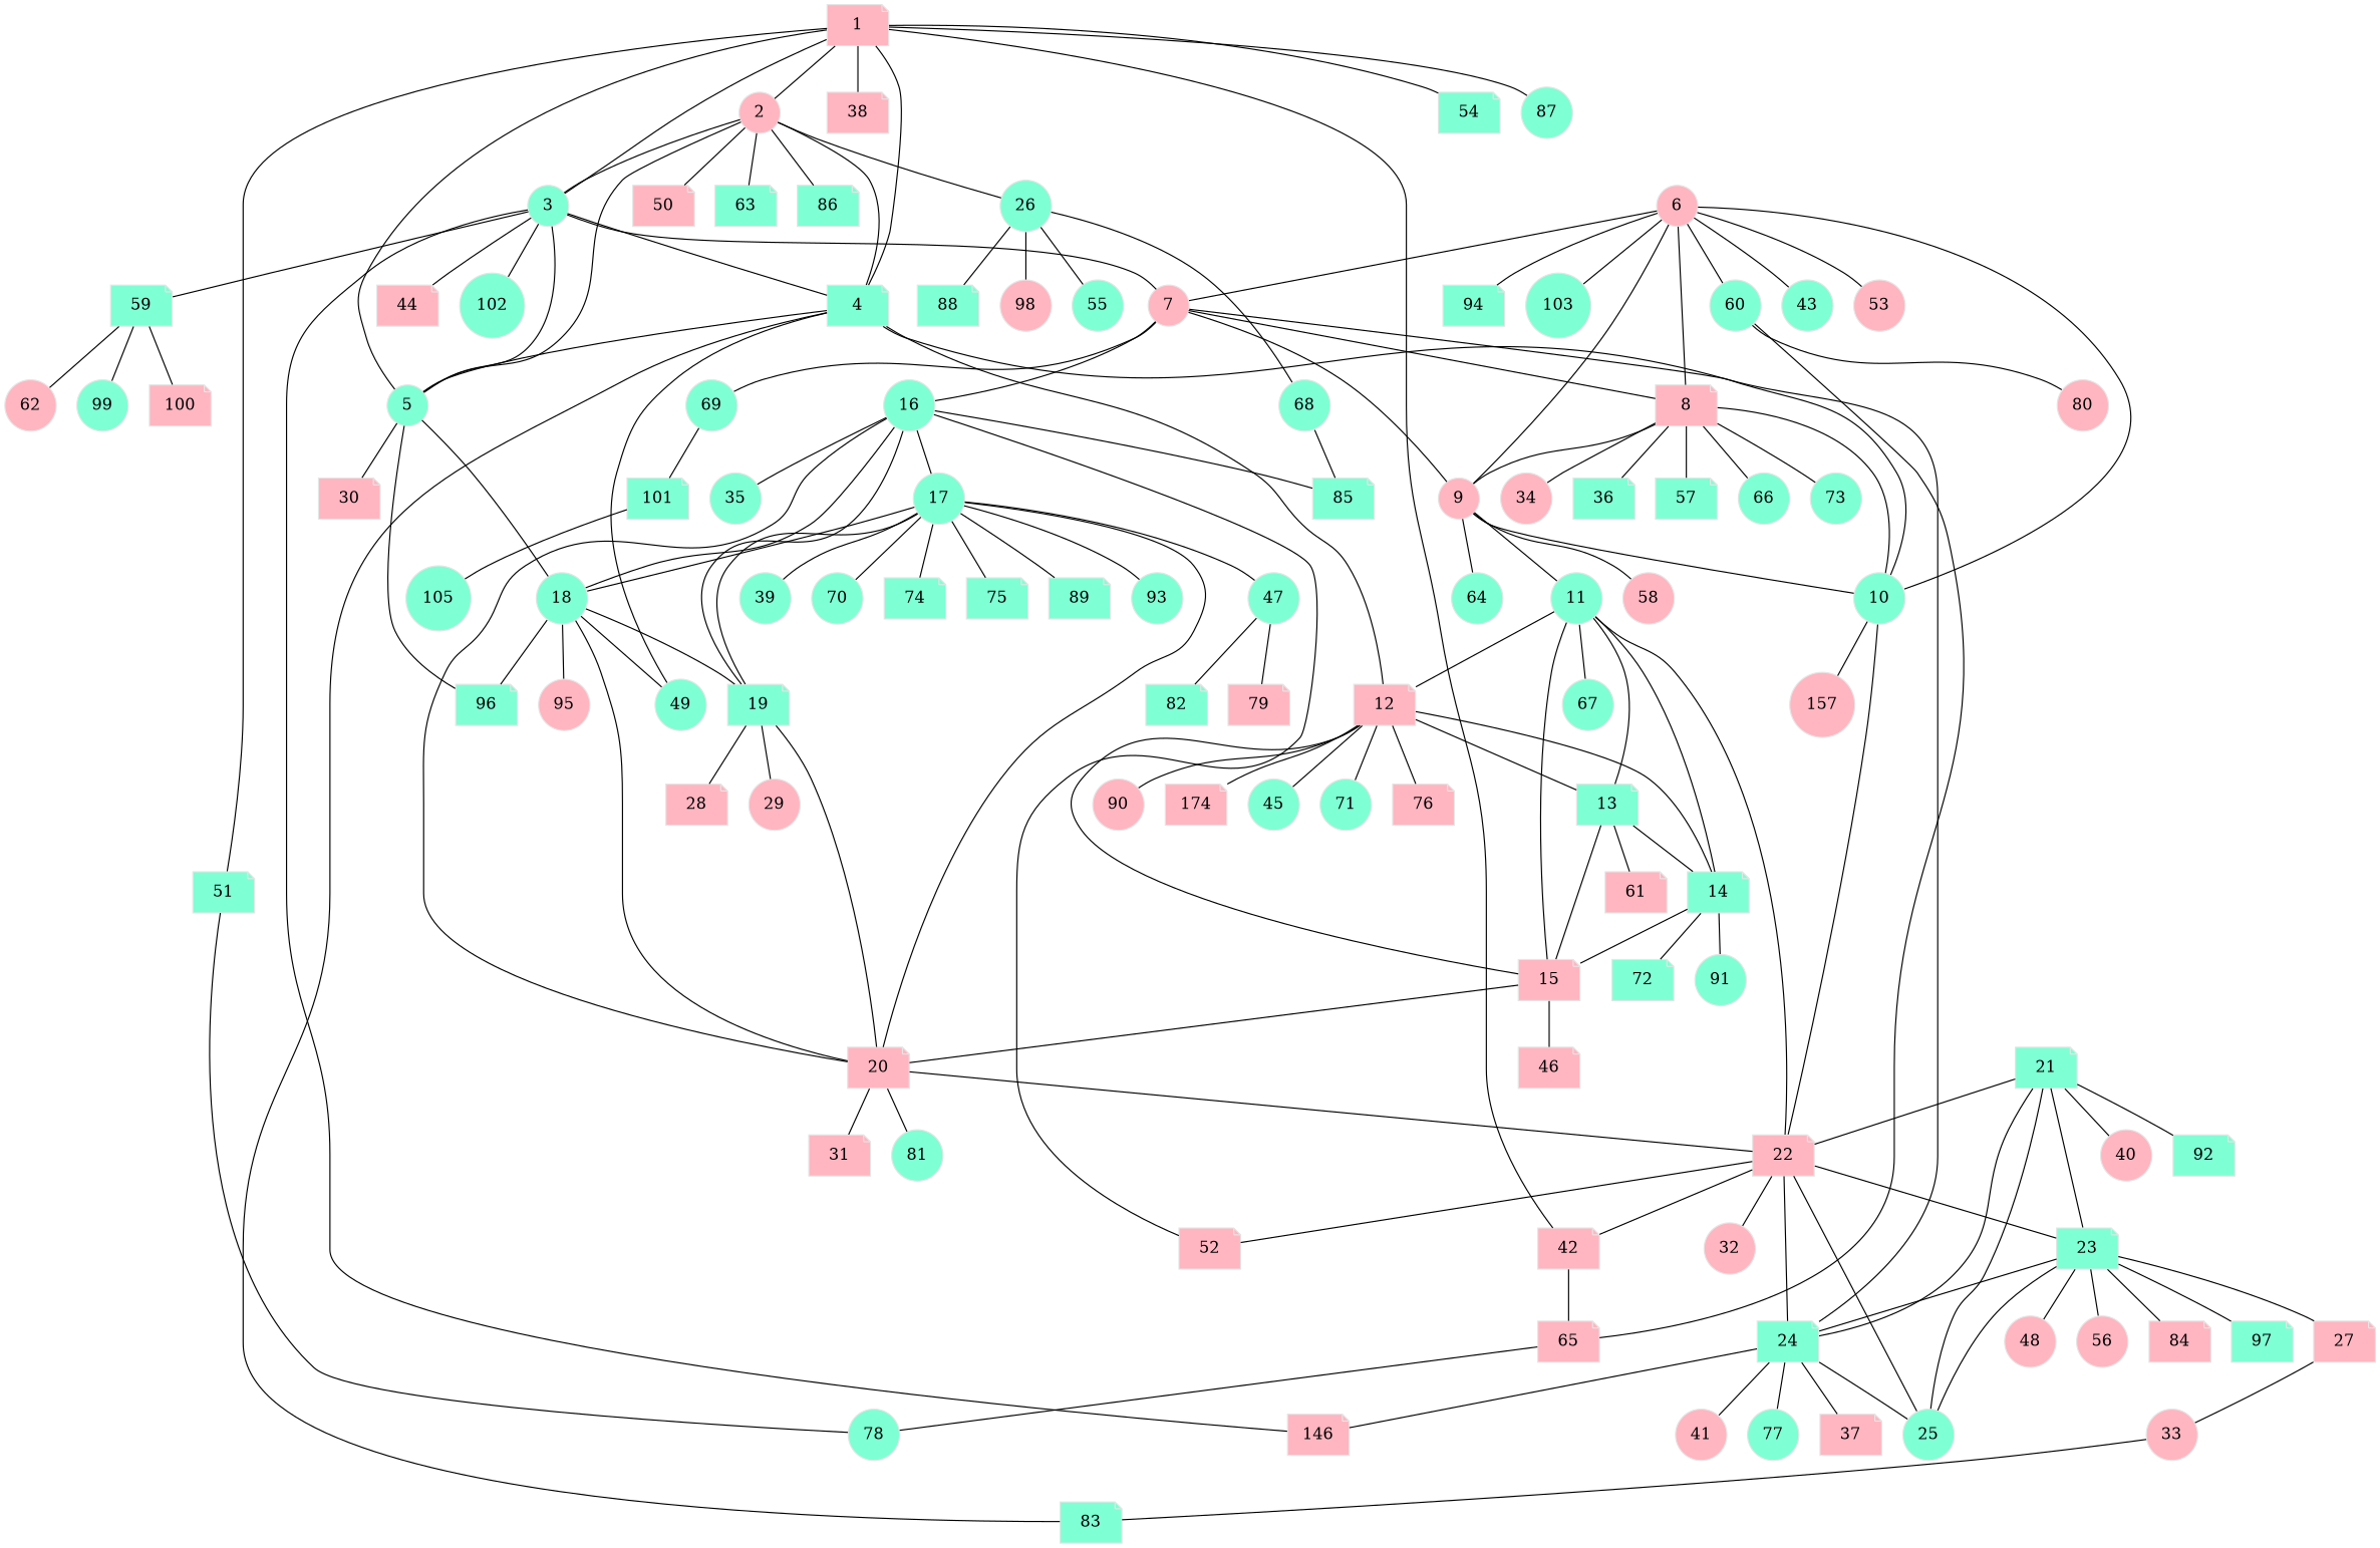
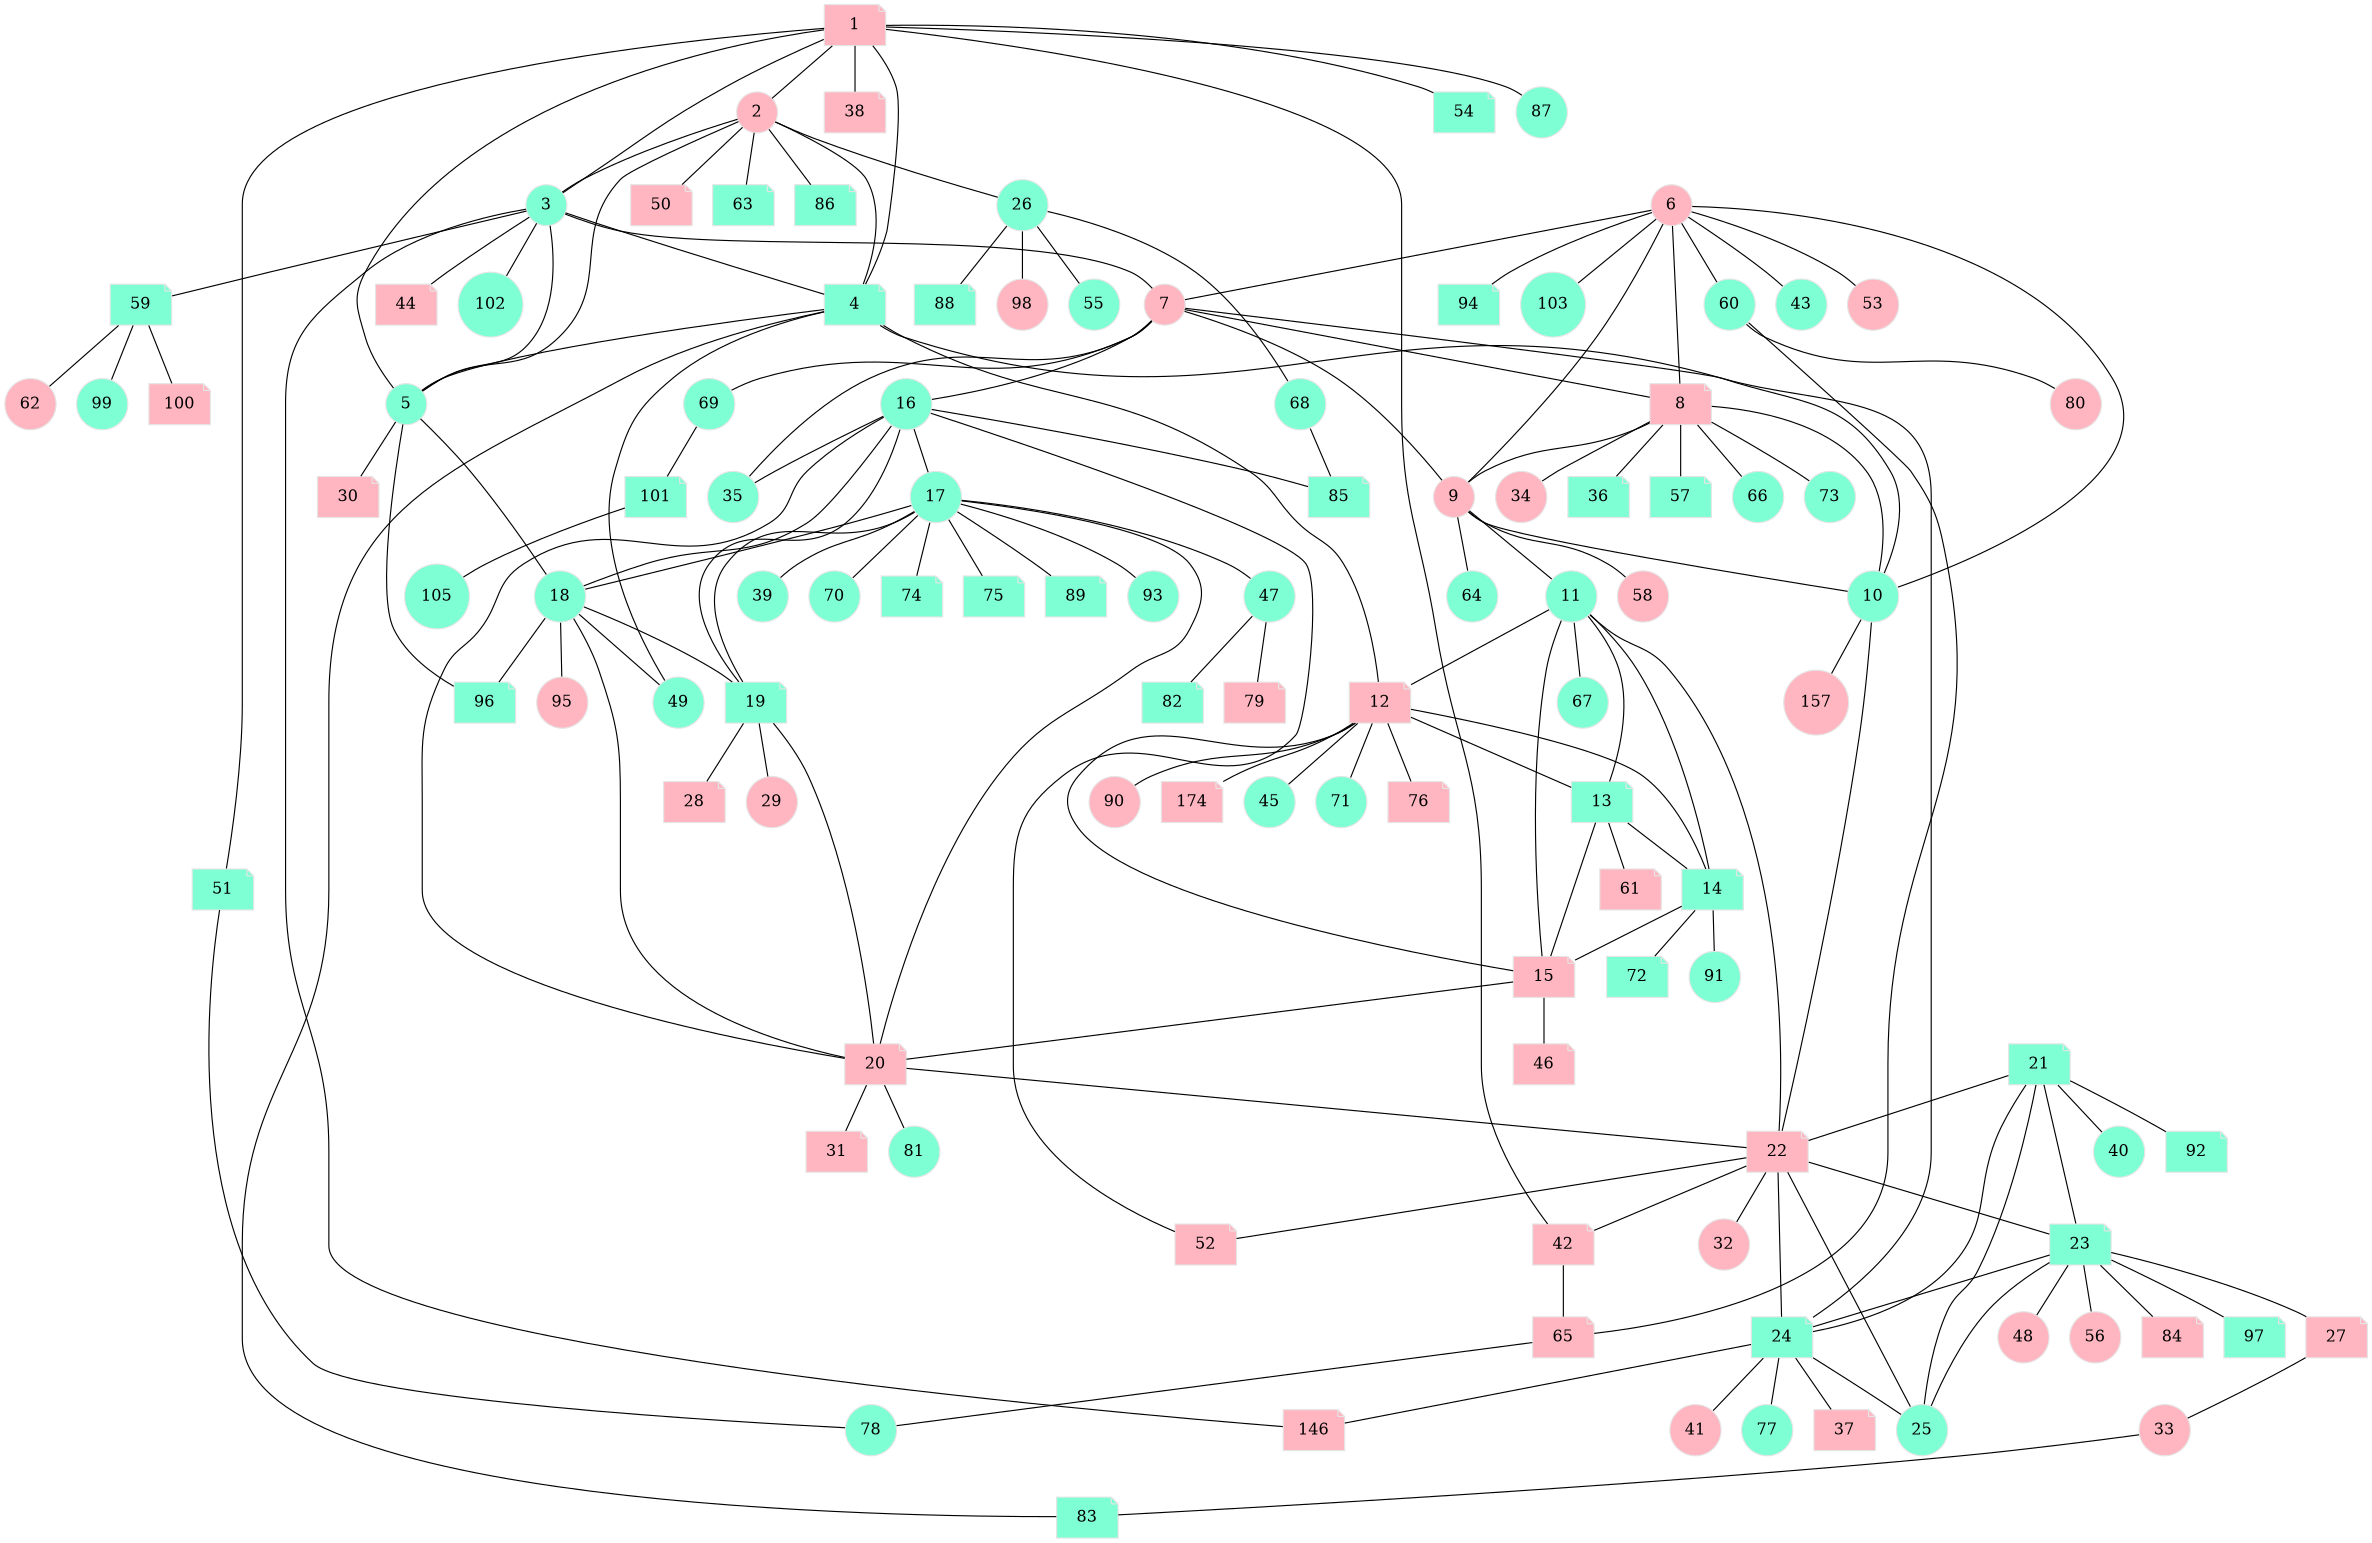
  graph {
    node [color=gray90 fillcolor=aquamarine shape=circle style=filled]
    1 [fillcolor=lightpink shape=note]
    2 [fillcolor=lightpink]
    3
    4 [shape=note]
    5
    38 [fillcolor=lightpink shape=note]
    42 [fillcolor=lightpink shape=note]
    51 [shape=note]
    54 [shape=note]
    87
    26
    50 [fillcolor=lightpink shape=note]
    63 [shape=note]
    86 [shape=note]
    7 [fillcolor=lightpink]
    44 [fillcolor=lightpink shape=note]
    59 [shape=note]
    102
    n19 [fillcolor=lightpink label=146 shape=note]
    12 [fillcolor=lightpink shape=note]
    24 [shape=note]
    49
    83 [shape=note]
    18
    30 [fillcolor=lightpink shape=note]
    96 [shape=note]
    65 [fillcolor=lightpink shape=note]
    78
    55
    68
    88 [shape=note]
    98 [fillcolor=lightpink]
    8 [fillcolor=lightpink shape=note]
    9 [fillcolor=lightpink]
    10
    16
    35
    69
    62 [fillcolor=lightpink]
    99
    100 [fillcolor=lightpink shape=note]
    13 [shape=note]
    14 [shape=note]
    15 [fillcolor=lightpink shape=note]
    45
    71
    76 [fillcolor=lightpink shape=note]
    90 [fillcolor=lightpink]
    n49 [fillcolor=lightpink label=174 shape=note]
    25
    37 [fillcolor=lightpink shape=note]
    41 [fillcolor=lightpink]
    77
    20 [fillcolor=lightpink shape=note]
    19 [shape=note]
    95 [fillcolor=lightpink]
    6 [fillcolor=lightpink]
    43
    53 [fillcolor=lightpink]
    60
    94 [shape=note]
    103
    34 [fillcolor=lightpink]
    36 [shape=note]
    57 [shape=note]
    66
    73
    11
    58 [fillcolor=lightpink]
    64
    22 [fillcolor=lightpink shape=note]
    n72 [fillcolor=lightpink label=157]
    80 [fillcolor=lightpink]
    17
    52 [fillcolor=lightpink shape=note]
    85 [shape=note]
    101 [shape=note]
    67
    23 [shape=note]
    32 [fillcolor=lightpink]
    61 [fillcolor=lightpink shape=note]
    72 [shape=note]
    91
    46 [fillcolor=lightpink shape=note]
    31 [fillcolor=lightpink shape=note]
    81
    39
    47
    70
    74 [shape=note]
    75 [shape=note]
    89 [shape=note]
    93
    28 [fillcolor=lightpink shape=note]
    29 [fillcolor=lightpink]
    79 [fillcolor=lightpink shape=note]
    82 [shape=note]
    21 [shape=note]
-   40 [fillcolor=lightpink]
+   40
    92 [shape=note]
    27 [fillcolor=lightpink shape=note]
    48 [fillcolor=lightpink]
    56 [fillcolor=lightpink]
    84 [fillcolor=lightpink shape=note]
    97 [shape=note]
    33 [fillcolor=lightpink]
    105
    1 -- 2
    1 -- 3
    1 -- 4
    1 -- 5
    1 -- 38
    1 -- 42
    1 -- 51
    1 -- 54
    1 -- 87
    2 -- 3
    2 -- 4
    2 -- 5
    2 -- 26
    2 -- 50
    2 -- 63
    2 -- 86
    3 -- 4
    3 -- 5
    3 -- 7
    3 -- 44
    3 -- 59
    3 -- 102
    3 -- n19
    4 -- 5
    4 -- 12
    4 -- 24
    4 -- 49
    4 -- 83
    5 -- 18
    5 -- 30
    5 -- 96
    42 -- 65
    51 -- 78
    26 -- 55
    26 -- 68
    26 -- 88
    26 -- 98
    7 -- 8
    7 -- 9
    7 -- 10
    7 -- 16
+   7 -- 35
    7 -- 69
    59 -- 62
    59 -- 99
    59 -- 100
    12 -- 13
    12 -- 14
    12 -- 15
    12 -- 45
    12 -- 71
    12 -- 76
    12 -- 90
    12 -- n49
    24 -- n19
    24 -- 25
    24 -- 37
    24 -- 41
    24 -- 77
    18 -- 49
    18 -- 96
    18 -- 20
    18 -- 19
    18 -- 95
    65 -- 78
    68 -- 85
    8 -- 9
    8 -- 10
    8 -- 34
    8 -- 36
    8 -- 57
    8 -- 66
    8 -- 73
    9 -- 10
    9 -- 11
    9 -- 58
    9 -- 64
    10 -- 22
    10 -- n72
    16 -- 18
    16 -- 35
    16 -- 20
    16 -- 19
    16 -- 17
    16 -- 52
    16 -- 85
    69 -- 101
    13 -- 14
    13 -- 15
    13 -- 61
    14 -- 15
    14 -- 72
    14 -- 91
    15 -- 20
    15 -- 46
    20 -- 22
    20 -- 31
    20 -- 81
    19 -- 20
    19 -- 28
    19 -- 29
    6 -- 7
    6 -- 8
    6 -- 9
    6 -- 10
    6 -- 43
    6 -- 53
    6 -- 60
    6 -- 94
    6 -- 103
    60 -- 65
    60 -- 80
    11 -- 12
    11 -- 13
    11 -- 14
    11 -- 15
    11 -- 22
    11 -- 67
    22 -- 42
    22 -- 24
    22 -- 25
    22 -- 52
    22 -- 23
    22 -- 32
    17 -- 18
    17 -- 20
    17 -- 19
    17 -- 39
    17 -- 47
    17 -- 70
    17 -- 74
    17 -- 75
    17 -- 89
    17 -- 93
    101 -- 105
    23 -- 24
    23 -- 25
    23 -- 27
    23 -- 48
    23 -- 56
    23 -- 84
    23 -- 97
    47 -- 79
    47 -- 82
    21 -- 24
    21 -- 25
    21 -- 22
    21 -- 23
    21 -- 40
    21 -- 92
    27 -- 33
    33 -- 83
  }
